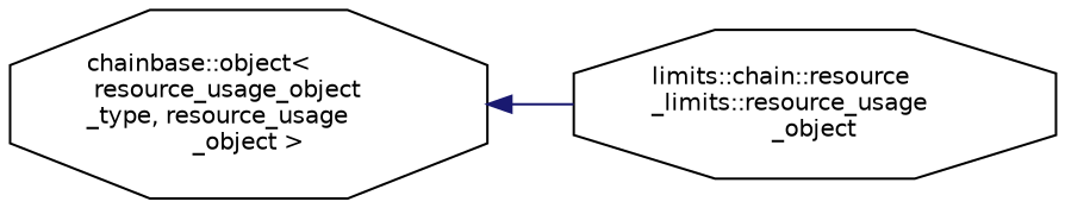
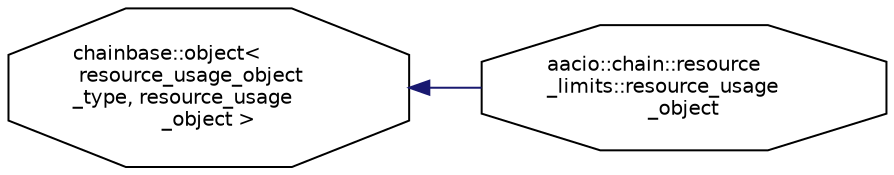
  digraph {
    rankdir=LR
    node [color=black fillcolor=white fontname=Helvetica fontsize=10 shape=octagon style=filled]
    n1 [height=0.2 label="chainbase::object\<\l resource_usage_object\l_type, resource_usage\l_object \>" width=0.4]
-   n2 [height=0.2 label="limits::chain::resource\l_limits::resource_usage\l_object" width=0.4]
+   n2 [height=0.2 label="aacio::chain::resource\l_limits::resource_usage\l_object" width=0.4]
    n1 -> n2 [color=midnightblue dir=back fontname=Helvetica fontsize=10 labelfontname=Helvetica labelfontsize=10 style=solid]
  }
